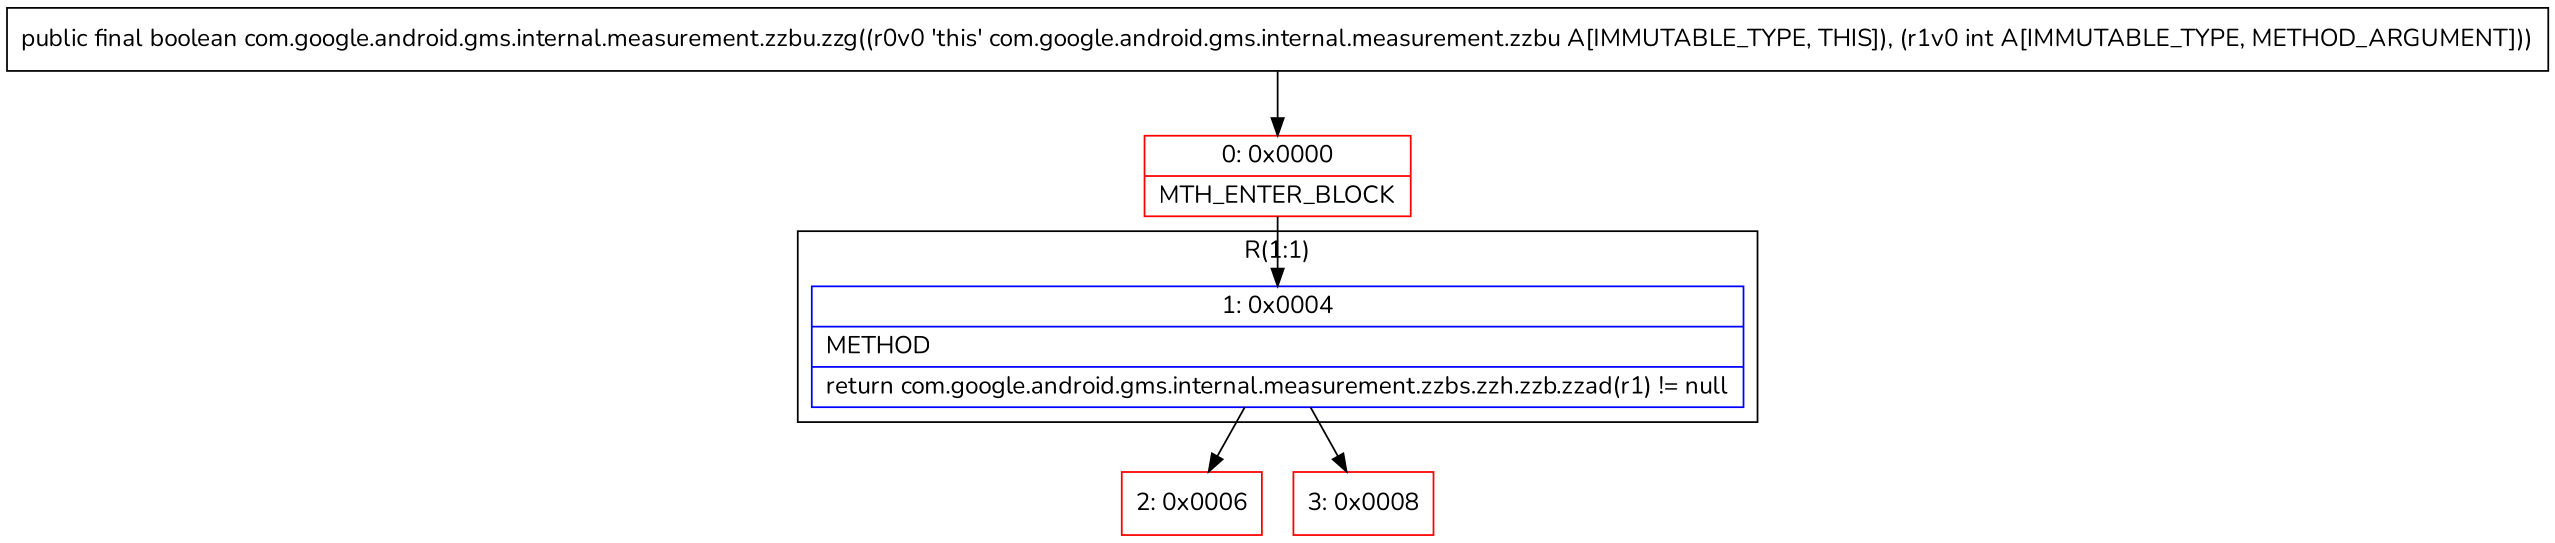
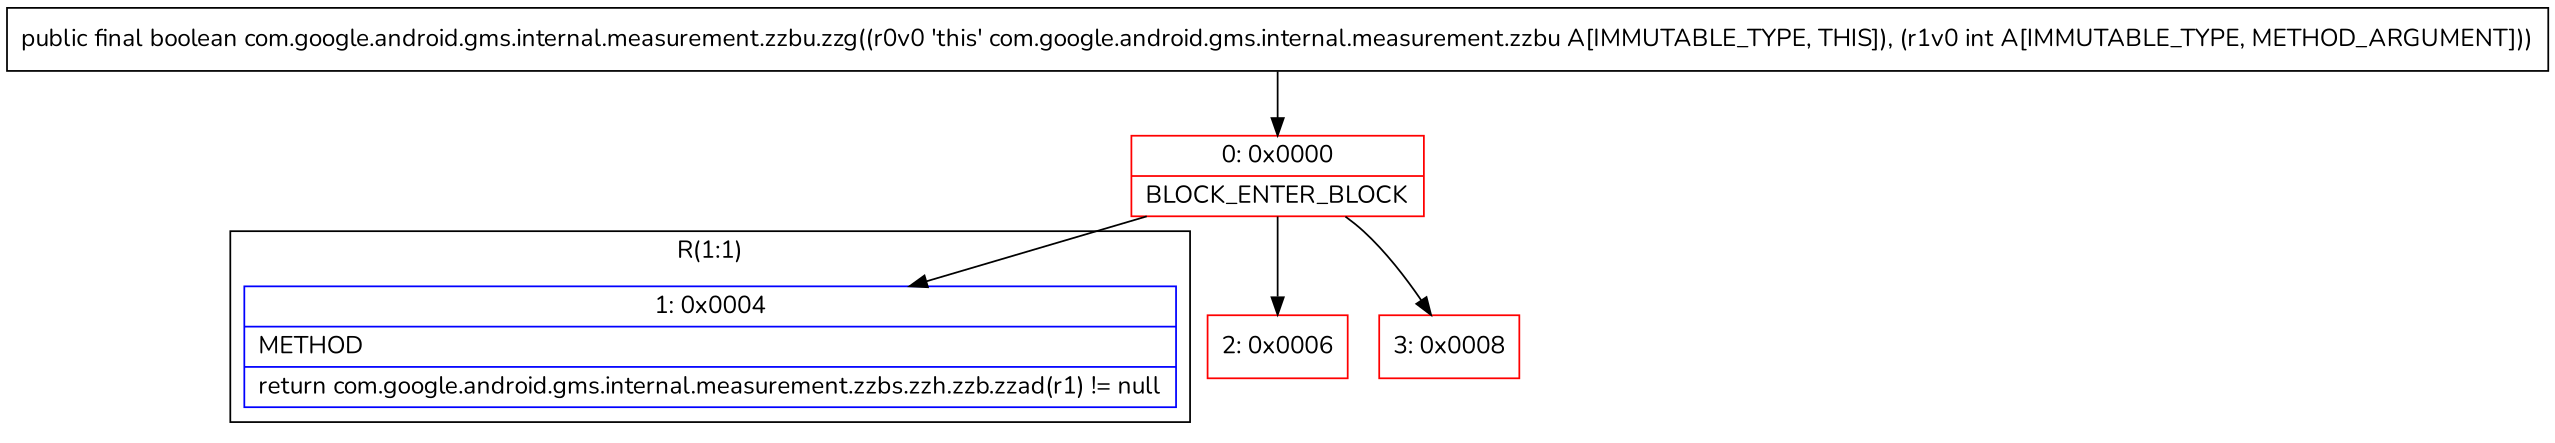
  digraph {
    fontname=Nunito
    node [color=red fontname=Nunito shape=record]
    edge [fontname=Nunito]
    n1 [color=blue label="{1\:\ 0x0004|METHOD\l|return com.google.android.gms.internal.measurement.zzbs.zzh.zzb.zzad(r1) != null\l}"]
    n2 [label="{2\:\ 0x0006}"]
    n3 [label="{3\:\ 0x0008}"]
-   n4 [label="{0\:\ 0x0000|MTH_ENTER_BLOCK\l}"]
+   n4 [label="{0\:\ 0x0000|BLOCK_ENTER_BLOCK\l}"]
    n5 [label="{public final boolean com.google.android.gms.internal.measurement.zzbu.zzg((r0v0 'this' com.google.android.gms.internal.measurement.zzbu A[IMMUTABLE_TYPE, THIS]), (r1v0 int A[IMMUTABLE_TYPE, METHOD_ARGUMENT])) }" color=""]
    subgraph cluster_1 {
      label="R(1:1)"
      n1
    }
-   n1 -> n2
-   n1 -> n3
+   n4 -> n2
+   n4 -> n3
    n4 -> n1
    n5 -> n4
  }
